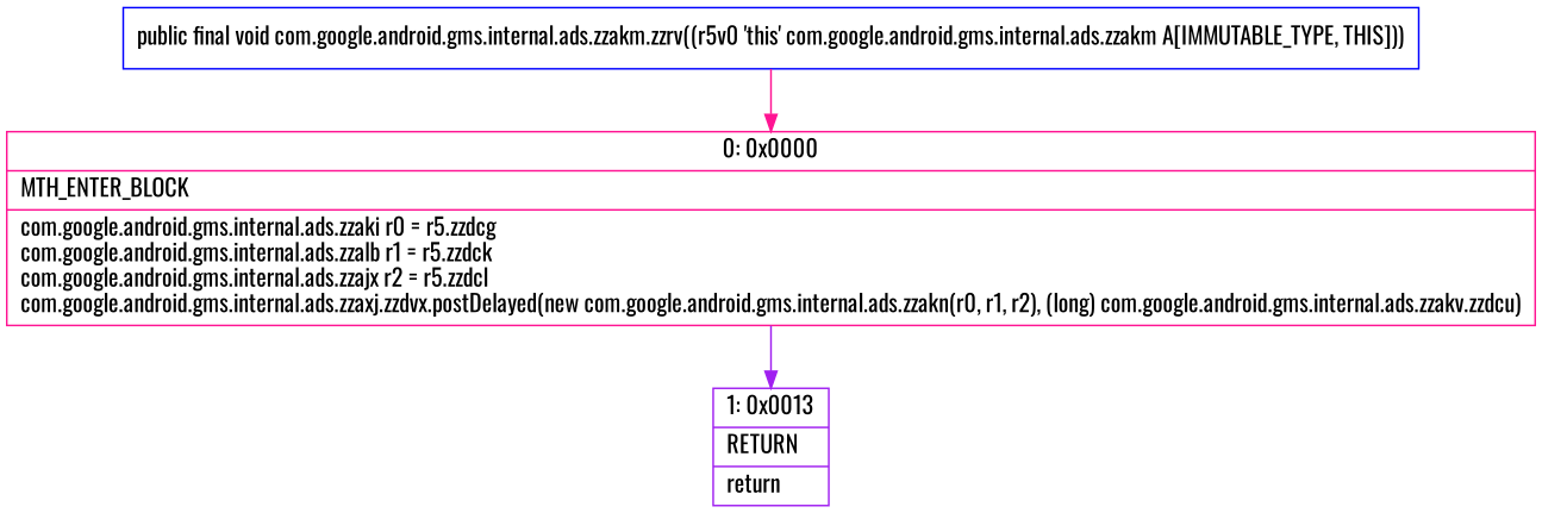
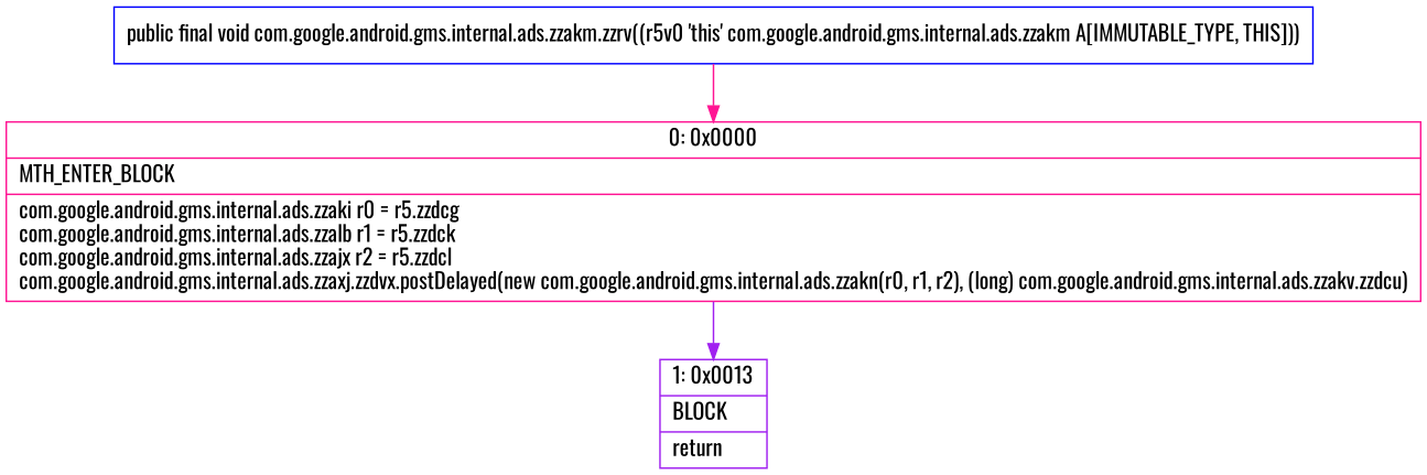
  digraph {
    fontname=Oswald
    node [shape=record fontname=Oswald]
    edge [fontname=Oswald]
    n1 [label="{0\:\ 0x0000|MTH_ENTER_BLOCK\l|com.google.android.gms.internal.ads.zzaki r0 = r5.zzdcg\lcom.google.android.gms.internal.ads.zzalb r1 = r5.zzdck\lcom.google.android.gms.internal.ads.zzajx r2 = r5.zzdcl\lcom.google.android.gms.internal.ads.zzaxj.zzdvx.postDelayed(new com.google.android.gms.internal.ads.zzakn(r0, r1, r2), (long) com.google.android.gms.internal.ads.zzakv.zzdcu)\l}" color=deeppink]
-   n2 [label="{1\:\ 0x0013|RETURN\l|return\l}" color=purple]
+   n2 [label="{1\:\ 0x0013|BLOCK\l|return\l}" color=purple]
    n3 [label="{public final void com.google.android.gms.internal.ads.zzakm.zzrv((r5v0 'this' com.google.android.gms.internal.ads.zzakm A[IMMUTABLE_TYPE, THIS])) }" color=blue]
    n1 -> n2 [color=purple]
    n3 -> n1 [color=deeppink]
  }
